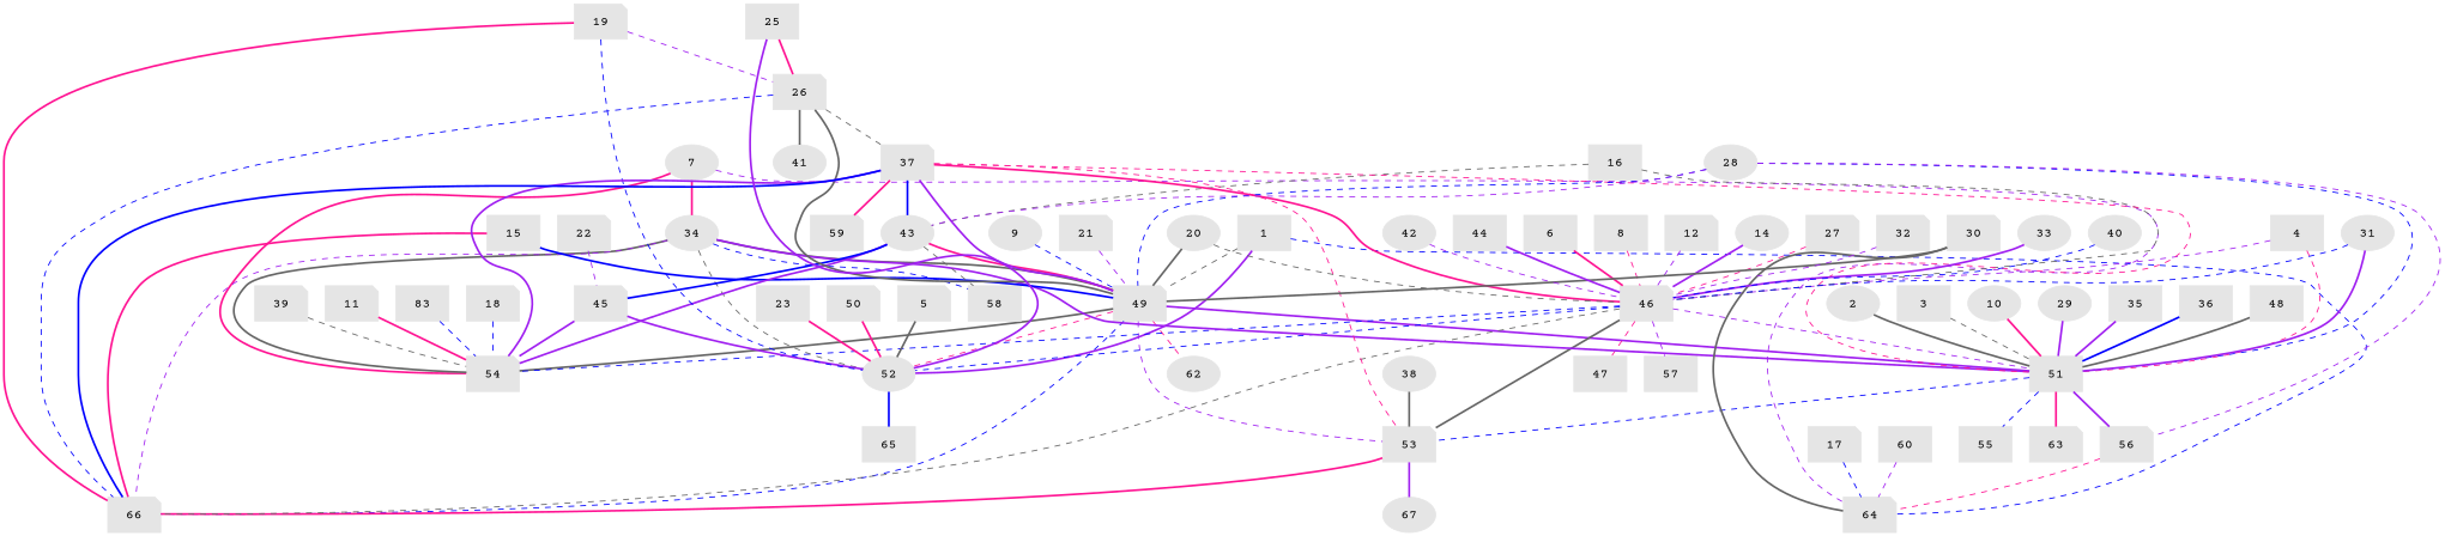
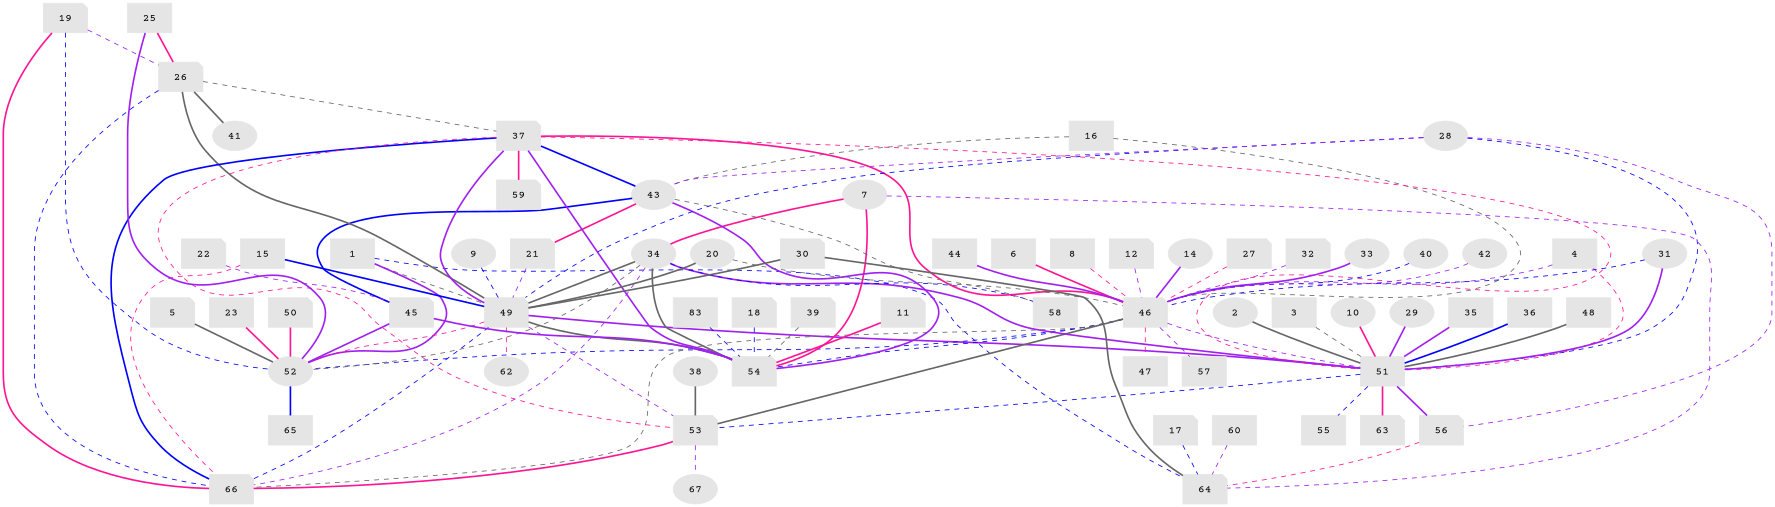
  graph {
    fontname="Courier Prime"
    node [color=gray90 fontname="Courier Prime" shape=note style=filled]
    edge [color=purple fontname="Courier Prime" style=dashed weight=1.0]
    1 [shape=box]
    49
    52 [shape=ellipse]
    64
    51 [shape=box]
    54
    66
    53
    62 [shape=ellipse]
    65 [shape=box]
    2 [shape=ellipse]
    56
    55 [shape=box]
    63
    3 [shape=box]
    4 [shape=box]
    46
    47 [shape=box]
    57 [shape=box]
    5
    6 [shape=box]
    7 [shape=ellipse]
    34 [shape=ellipse]
    58 [shape=box]
    8 [shape=box]
    9 [shape=ellipse]
    10 [shape=ellipse]
    11
    12
    n30 [label=83 shape=box]
    14 [shape=ellipse]
    15 [shape=box]
    16 [shape=box]
    43 [shape=ellipse]
    45
    17
    18
    19
    26
    37
    41 [shape=ellipse]
    20 [shape=ellipse]
    21
    22
    23 [shape=box]
    59
    67 [shape=ellipse]
    25 [shape=box]
    27
    28 [shape=ellipse]
    29 [shape=ellipse]
    30
    31 [shape=ellipse]
    32
    33 [shape=ellipse]
    35 [shape=box]
    36 [shape=box]
    38 [shape=ellipse]
    39
    40 [shape=ellipse]
    42 [shape=ellipse]
    44 [shape=box]
    48 [shape=box]
    50
    60 [shape=box]
    1 -- 49 [color=gray40 weight=2.0]
    1 -- 52 [style=bold]
    1 -- 64 [color=blue]
    49 -- 52 [color=deeppink]
    49 -- 51 [style=bold]
    49 -- 54 [color=gray40 style=bold]
    49 -- 66 [color=blue]
    49 -- 53
    49 -- 62 [color=deeppink]
    52 -- 65 [color=blue style=bold]
    51 -- 53 [color=blue]
    51 -- 56 [style=bold]
    51 -- 55 [color=blue]
    51 -- 63 [color=deeppink style=bold]
    53 -- 66 [color=deeppink style=bold]
-   53 -- 67 [style=bold]
+   53 -- 67
    2 -- 51 [color=gray40 style=bold]
    56 -- 64 [color=deeppink]
    3 -- 51 [color=gray40]
    4 -- 51 [color=deeppink]
    4 -- 46
    46 -- 52 [color=blue]
    46 -- 51
    46 -- 54 [color=blue]
    46 -- 66 [color=gray40]
    46 -- 53 [color=gray40 style=bold]
    46 -- 47 [color=deeppink]
    46 -- 57
    5 -- 52 [color=gray40 style=bold]
    6 -- 46 [color=deeppink style=bold]
    7 -- 64
    7 -- 54 [color=deeppink style=bold]
    7 -- 34 [color=deeppink style=bold]
    34 -- 49 [color=gray40 style=bold]
    34 -- 52 [color=gray40]
    34 -- 51 [style=bold weight=2.0]
    34 -- 54 [color=gray40 style=bold]
    34 -- 66
    34 -- 58 [color=blue]
    8 -- 46 [color=deeppink]
    9 -- 49 [color=blue]
    10 -- 51 [color=deeppink style=bold]
    11 -- 54 [color=deeppink style=bold]
    12 -- 46
    n30 -- 54 [color=blue]
    14 -- 46 [style=bold]
    15 -- 49 [color=blue style=bold]
-   15 -- 66 [color=deeppink style=bold]
+   15 -- 66 [color=deeppink]
    16 -- 46 [color=gray40]
    16 -- 43 [color=gray40]
-   43 -- 49 [color=deeppink style=bold]
+   43 -- 21 [color=deeppink style=bold]
    43 -- 54 [style=bold]
    43 -- 58 [color=gray40]
    43 -- 45 [color=blue style=bold]
    45 -- 52 [style=bold]
    45 -- 54 [style=bold]
    17 -- 64 [color=blue]
    18 -- 54 [color=blue]
    19 -- 52 [color=blue]
    19 -- 66 [color=deeppink style=bold]
    19 -- 26
    26 -- 49 [color=gray40 style=bold]
    26 -- 66 [color=blue]
    26 -- 37 [color=gray40]
    26 -- 41 [color=gray40 style=bold]
    37 -- 49 [style=bold]
    37 -- 51 [color=deeppink]
    37 -- 54 [style=bold]
    37 -- 66 [color=blue style=bold]
    37 -- 53 [color=deeppink]
    37 -- 46 [color=deeppink style=bold]
    37 -- 43 [color=blue style=bold]
    37 -- 59 [color=deeppink style=bold]
    20 -- 49 [color=gray40 style=bold]
    20 -- 46 [color=gray40]
    21 -- 49
    22 -- 45
    23 -- 52 [color=deeppink style=bold]
    25 -- 52 [style=bold]
    25 -- 26 [color=deeppink style=bold]
    27 -- 46 [color=deeppink]
    28 -- 49 [color=blue]
    28 -- 51 [color=blue]
    28 -- 56
    28 -- 43
    29 -- 51 [style=bold]
    30 -- 49 [color=gray40 style=bold]
    30 -- 64 [color=gray40 style=bold]
    31 -- 51 [style=bold weight=2.0]
    31 -- 46 [color=blue]
    32 -- 46
    33 -- 46 [style=bold]
    35 -- 51 [style=bold]
    36 -- 51 [color=blue style=bold]
    38 -- 53 [color=gray40 style=bold]
    39 -- 54 [color=gray40]
    40 -- 46 [color=blue]
    42 -- 46
    44 -- 46 [style=bold]
    48 -- 51 [color=gray40 style=bold weight=2.0]
    50 -- 52 [color=deeppink style=bold]
    60 -- 64
  }
